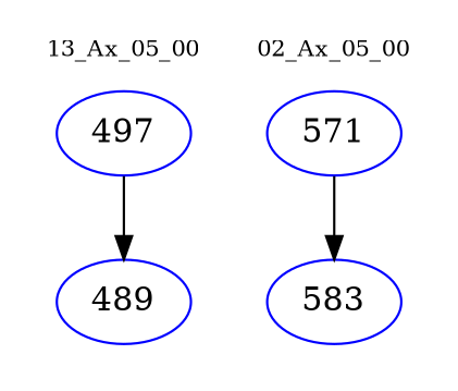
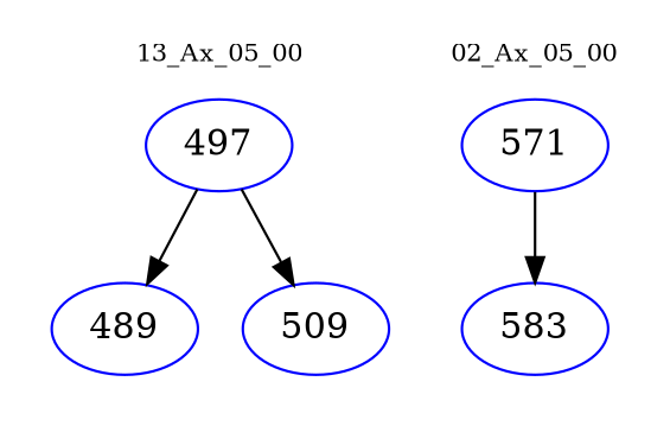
  digraph {
    node [color=blue]
    edge [color=black]
    n1 [label=497]
    n2 [label=489]
+   n3 [label=509]
    n4 [label=571]
    n5 [label=583]
    subgraph cluster_1 {
      color=white
      fontsize=10
      label="13_Ax_05_00"
      n1
      n2
+     n3
    }
    subgraph cluster_2 {
      color=white
      fontsize=10
      label="02_Ax_05_00"
      n4
      n5
    }
    n1 -> n2
+   n1 -> n3
    n4 -> n5
  }
